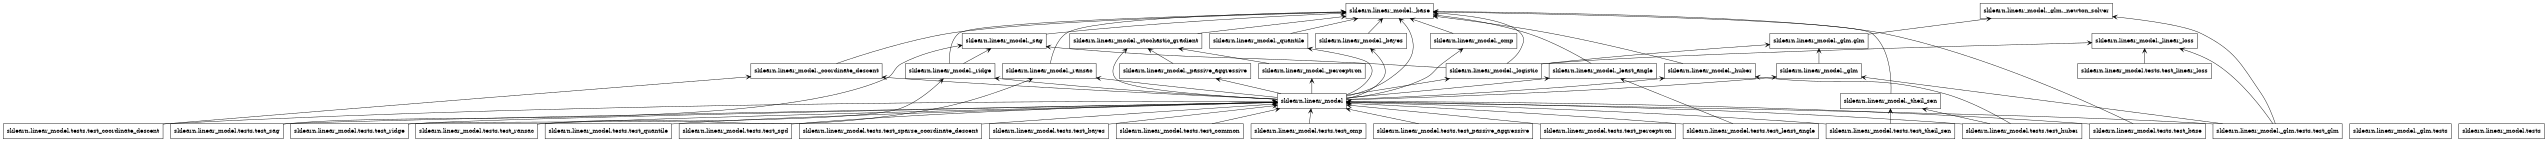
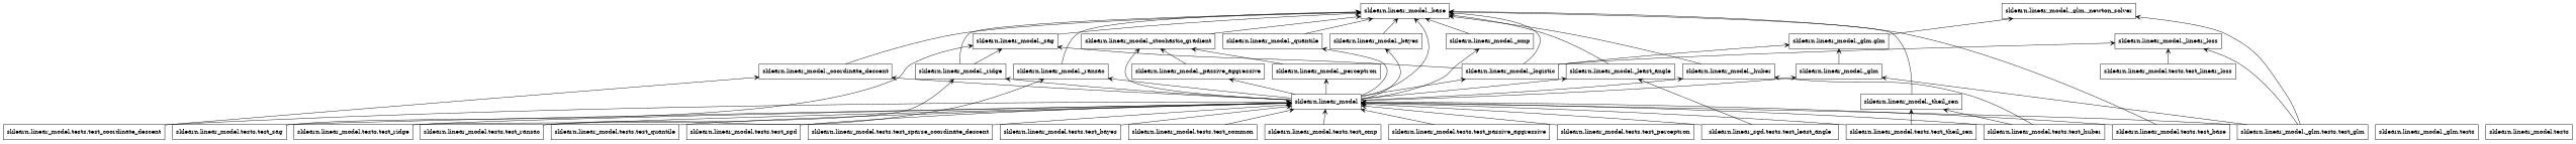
  digraph {
    rankdir=BT
    node [color=black shape=box style=solid]
    edge [arrowhead=open arrowtail=none]
    n1 [label="sklearn.linear_model"]
    n2 [label="sklearn.linear_model._base"]
    n3 [label="sklearn.linear_model._bayes"]
    n4 [label="sklearn.linear_model._coordinate_descent"]
    n5 [label="sklearn.linear_model._glm"]
    n6 [label="sklearn.linear_model._huber"]
    n7 [label="sklearn.linear_model._least_angle"]
    n8 [label="sklearn.linear_model._logistic"]
    n9 [label="sklearn.linear_model._omp"]
    n10 [label="sklearn.linear_model._passive_aggressive"]
    n11 [label="sklearn.linear_model._perceptron"]
    n12 [label="sklearn.linear_model._quantile"]
    n13 [label="sklearn.linear_model._ransac"]
    n14 [label="sklearn.linear_model._ridge"]
    n15 [label="sklearn.linear_model._stochastic_gradient"]
    n16 [label="sklearn.linear_model._glm.glm"]
    n17 [label="sklearn.linear_model._linear_loss"]
    n18 [label="sklearn.linear_model._sag"]
    n19 [label="sklearn.linear_model._theil_sen"]
    n20 [label="sklearn.linear_model._glm._newton_solver"]
    n21 [label="sklearn.linear_model._glm.tests"]
    n22 [label="sklearn.linear_model._glm.tests.test_glm"]
    n23 [label="sklearn.linear_model.tests"]
    n24 [label="sklearn.linear_model.tests.test_base"]
    n25 [label="sklearn.linear_model.tests.test_bayes"]
    n26 [label="sklearn.linear_model.tests.test_common"]
    n27 [label="sklearn.linear_model.tests.test_coordinate_descent"]
    n28 [label="sklearn.linear_model.tests.test_huber"]
-   n29 [label="sklearn.linear_model.tests.test_least_angle"]
+   n29 [label="sklearn.linear_sgd.tests.test_least_angle"]
    n30 [label="sklearn.linear_model.tests.test_linear_loss"]
    n31 [label="sklearn.linear_model.tests.test_omp"]
    n32 [label="sklearn.linear_model.tests.test_passive_aggressive"]
    n33 [label="sklearn.linear_model.tests.test_perceptron"]
    n34 [label="sklearn.linear_model.tests.test_quantile"]
    n35 [label="sklearn.linear_model.tests.test_ransac"]
    n36 [label="sklearn.linear_model.tests.test_ridge"]
    n37 [label="sklearn.linear_model.tests.test_sag"]
    n38 [label="sklearn.linear_model.tests.test_sgd"]
    n39 [label="sklearn.linear_model.tests.test_sparse_coordinate_descent"]
    n40 [label="sklearn.linear_model.tests.test_theil_sen"]
    n1 -> n2
    n1 -> n3
    n1 -> n4
    n1 -> n5
    n1 -> n6
    n1 -> n7
    n1 -> n8
    n1 -> n9
    n1 -> n10
    n1 -> n11
    n1 -> n12
    n1 -> n13
    n1 -> n14
    n1 -> n15
    n3 -> n2
    n4 -> n2
    n5 -> n16
    n6 -> n2
    n7 -> n2
    n8 -> n2
    n8 -> n16
    n8 -> n17
    n8 -> n18
    n9 -> n2
    n10 -> n15
    n11 -> n15
    n12 -> n2
    n13 -> n2
    n14 -> n2
    n14 -> n18
    n15 -> n2
    n16 -> n20
    n18 -> n2
    n19 -> n2
    n22 -> n1
    n22 -> n5
    n22 -> n17
    n22 -> n20
    n24 -> n1
    n24 -> n2
    n25 -> n1
    n26 -> n1
    n27 -> n1
    n27 -> n4
    n28 -> n1
    n28 -> n6
    n28 -> n19
    n29 -> n1
    n29 -> n7
    n30 -> n17
    n31 -> n1
    n32 -> n1
    n33 -> n1
    n34 -> n1
    n35 -> n1
    n35 -> n13
    n36 -> n1
    n36 -> n14
    n37 -> n1
    n37 -> n18
    n38 -> n1
    n39 -> n1
    n40 -> n1
    n40 -> n19
  }
